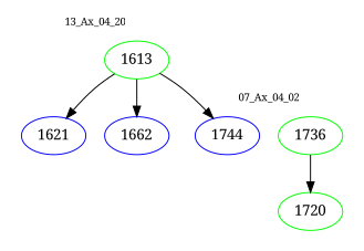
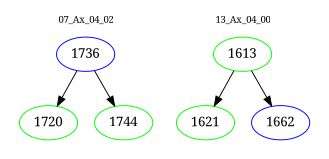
  digraph {
    fontname="Noto Serif"
    node [color=green fontname="Noto Serif"]
    edge [color=black fontname="Noto Serif"]
-   n1 [label=1736]
+   n1 [color=blue label=1736]
    n2 [label=1720]
-   n3 [color=blue label=1744]
+   n3 [label=1744]
    n4 [label=1613]
-   n5 [color=blue label=1621]
+   n5 [label=1621]
    n6 [color=blue label=1662]
    subgraph cluster_1 {
      color=white
      fontsize=10
      label="07_Ax_04_02"
      n1
      n2
      n3
    }
    subgraph cluster_2 {
      color=white
      fontsize=10
-     label="13_Ax_04_20"
+     label="13_Ax_04_00"
      n4
      n5
      n6
    }
    n1 -> n2
-   n4 -> n3
+   n1 -> n3
    n4 -> n5
    n4 -> n6
  }
